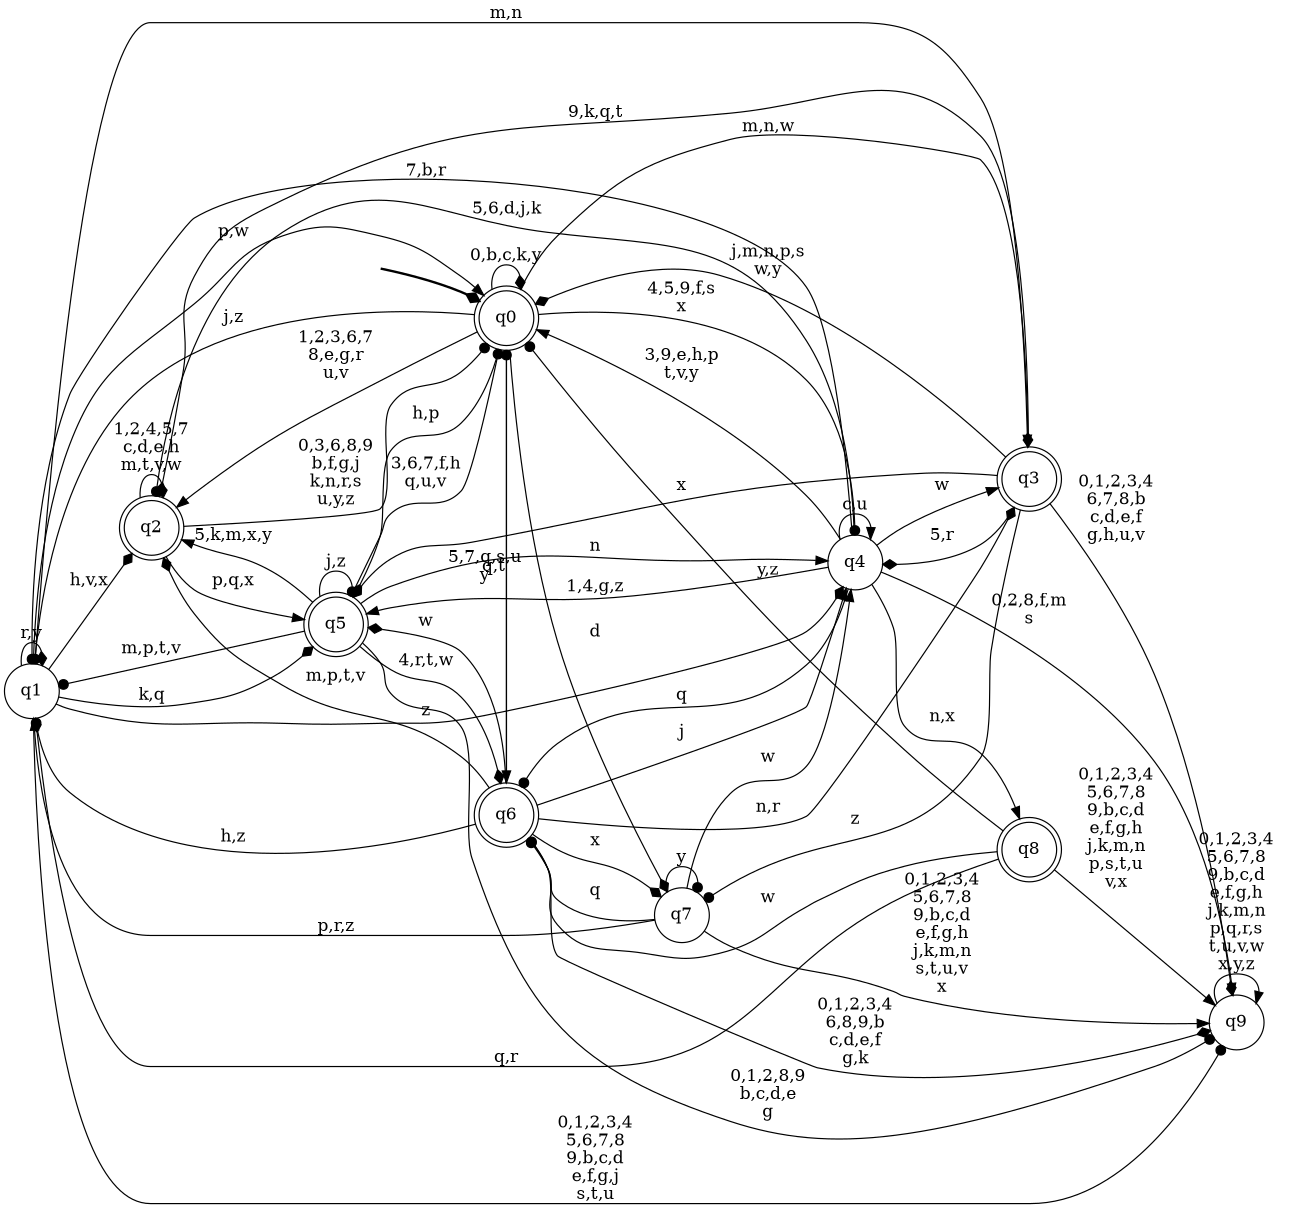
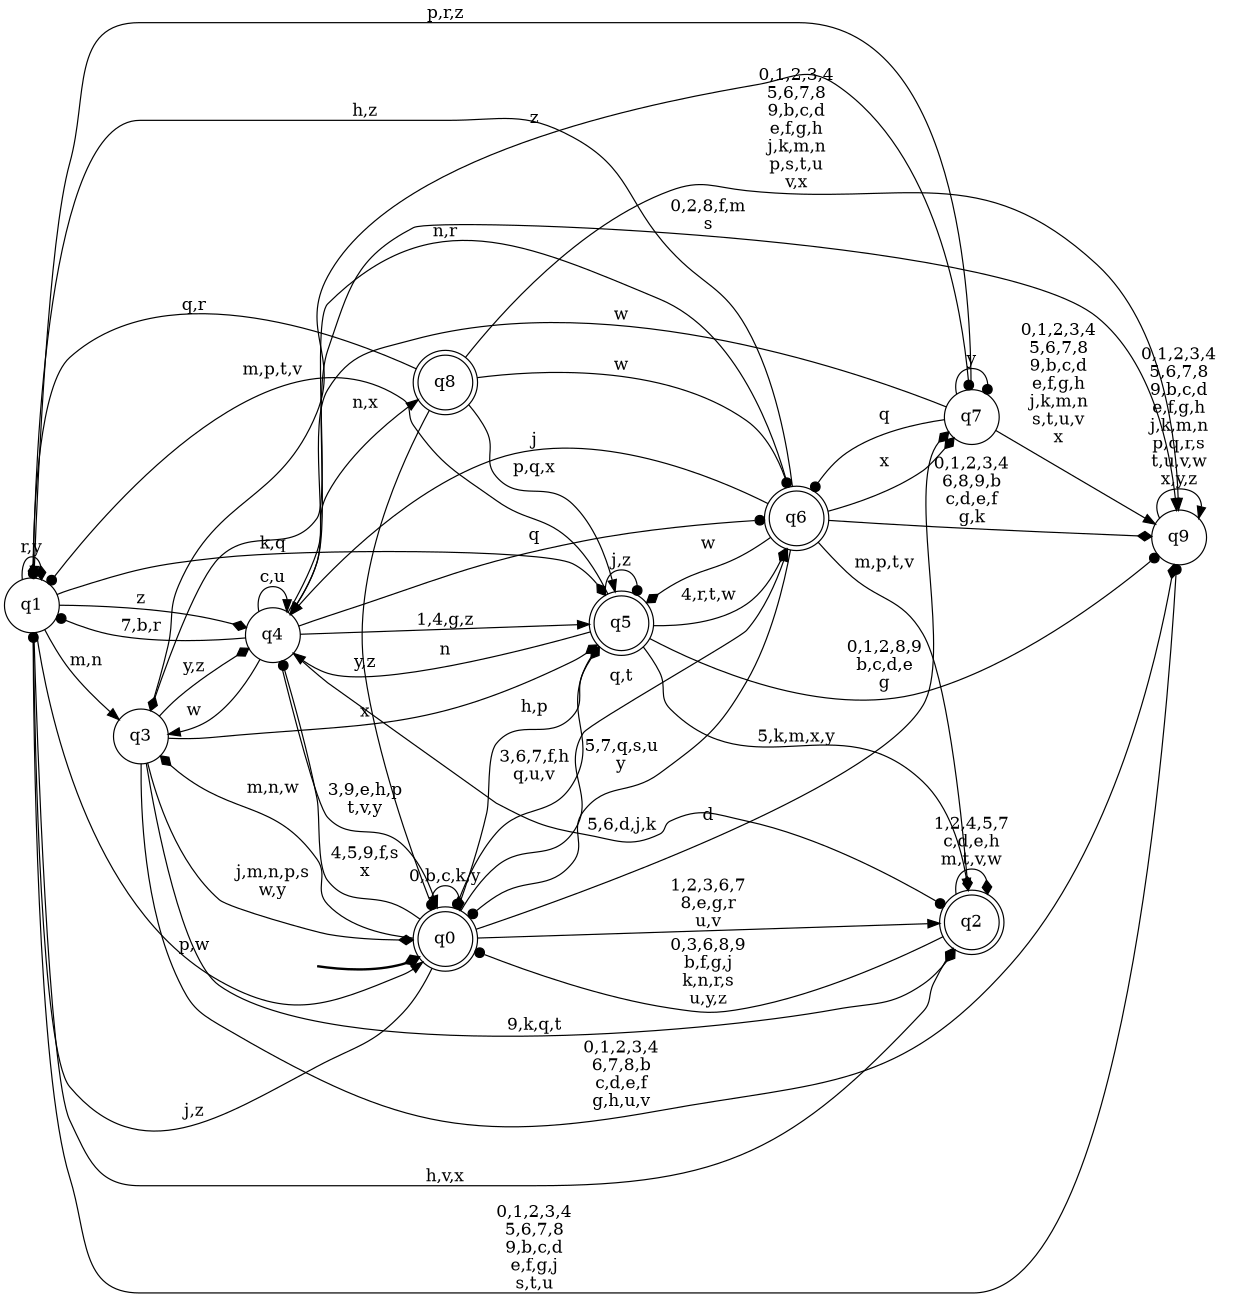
  digraph {
    rankdir=LR
    node [shape=doublecircle style="rounded,filled" color=black fillcolor=white]
    edge [arrowhead=diamond]
    __start0 [height=0 shape=none style=invis width=0 color="" fillcolor=""]
    n2 [label=q0]
    n3 [label=q1 shape=circle style=filled]
    n4 [label=q2]
-   n5 [label=q3]
+   n5 [label=q3 shape=circle]
    n6 [label=q4 shape=circle]
    n7 [label=q5]
    n8 [label=q6]
    n9 [label=q7 shape=circle style=filled]
    n10 [label=q9 shape=circle style=filled]
    n11 [label=q8 style=filled]
    subgraph cluster_1 {
      nodesep=0.15
      ranksep=0.15
      style=invis
      __start0
      n2
    }
    __start0 -> n2 [penwidth=2]
    n2 -> n2 [label="0,b,c,k,y"]
    n2 -> n3 [arrowhead=dot label="j,z"]
    n2 -> n4 [arrowhead=normal label="1,2,3,6,7\n8,e,g,r\nu,v"]
    n2 -> n5 [label="m,n,w"]
    n2 -> n6 [arrowhead=dot label="4,5,9,f,s\nx"]
    n2 -> n7 [label="h,p"]
    n2 -> n8 [arrowhead=normal label="q,t"]
    n2 -> n9 [label=d]
    n3 -> n2 [arrowhead=normal label="p,w"]
    n3 -> n3 [label="r,y"]
    n3 -> n4 [label="h,v,x"]
    n3 -> n5 [arrowhead=normal label="m,n"]
    n3 -> n6 [label=z]
    n3 -> n7 [label="k,q"]
    n3 -> n10 [arrowhead=dot label="0,1,2,3,4\n5,6,7,8\n9,b,c,d\ne,f,g,j\ns,t,u"]
    n4 -> n2 [arrowhead=dot label="0,3,6,8,9\nb,f,g,j\nk,n,r,s\nu,y,z"]
    n4 -> n4 [label="1,2,4,5,7\nc,d,e,h\nm,t,v,w"]
-   n4 -> n7 [arrowhead=normal label="p,q,x"]
+   n11 -> n7 [arrowhead=normal label="p,q,x"]
    n5 -> n2 [label="j,m,n,p,s\nw,y"]
    n5 -> n4 [label="9,k,q,t"]
-   n5 -> n6 [label="5,r"]
+   n5 -> n6 [label="y,z"]
    n5 -> n7 [label=x]
    n5 -> n9 [arrowhead=dot label=z]
    n5 -> n10 [label="0,1,2,3,4\n6,7,8,b\nc,d,e,f\ng,h,u,v"]
    n6 -> n2 [arrowhead=normal label="3,9,e,h,p\nt,v,y"]
    n6 -> n3 [arrowhead=dot label="7,b,r"]
    n6 -> n4 [arrowhead=dot label="5,6,d,j,k"]
    n6 -> n5 [arrowhead=normal label=w]
    n6 -> n6 [arrowhead=normal label="c,u"]
    n6 -> n7 [arrowhead=normal label="1,4,g,z"]
    n6 -> n8 [arrowhead=dot label=q]
    n6 -> n10 [arrowhead=normal label="0,2,8,f,m\ns"]
    n6 -> n11 [arrowhead=normal label="n,x"]
    n7 -> n2 [arrowhead=dot label="3,6,7,f,h\nq,u,v"]
    n7 -> n3 [arrowhead=dot label="m,p,t,v"]
    n7 -> n4 [arrowhead=normal label="5,k,m,x,y"]
    n7 -> n6 [arrowhead=normal label=n]
    n7 -> n7 [arrowhead=dot label="j,z"]
    n7 -> n8 [label="4,r,t,w"]
    n7 -> n10 [arrowhead=dot label="0,1,2,8,9\nb,c,d,e\ng"]
    n8 -> n2 [arrowhead=dot label="5,7,q,s,u\ny"]
    n8 -> n3 [arrowhead=dot label="h,z"]
    n8 -> n4 [label="m,p,t,v"]
    n8 -> n5 [label="n,r"]
    n8 -> n6 [arrowhead=normal label=j]
    n8 -> n7 [label=w]
    n8 -> n9 [label=x]
    n8 -> n10 [label="0,1,2,3,4\n6,8,9,b\nc,d,e,f\ng,k"]
    n9 -> n3 [arrowhead=normal label="p,r,z"]
    n9 -> n6 [arrowhead=normal label=w]
    n9 -> n8 [arrowhead=dot label=q]
    n9 -> n9 [arrowhead=dot label=y]
    n9 -> n10 [arrowhead=normal label="0,1,2,3,4\n5,6,7,8\n9,b,c,d\ne,f,g,h\nj,k,m,n\ns,t,u,v\nx"]
    n10 -> n10 [arrowhead=normal label="0,1,2,3,4\n5,6,7,8\n9,b,c,d\ne,f,g,h\nj,k,m,n\np,q,r,s\nt,u,v,w\nx,y,z"]
    n11 -> n2 [arrowhead=dot label="y,z"]
    n11 -> n3 [label="q,r"]
    n11 -> n8 [arrowhead=dot label=w]
    n11 -> n10 [arrowhead=normal label="0,1,2,3,4\n5,6,7,8\n9,b,c,d\ne,f,g,h\nj,k,m,n\np,s,t,u\nv,x"]
  }
